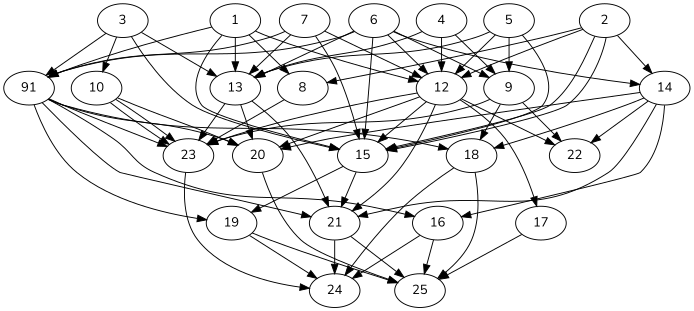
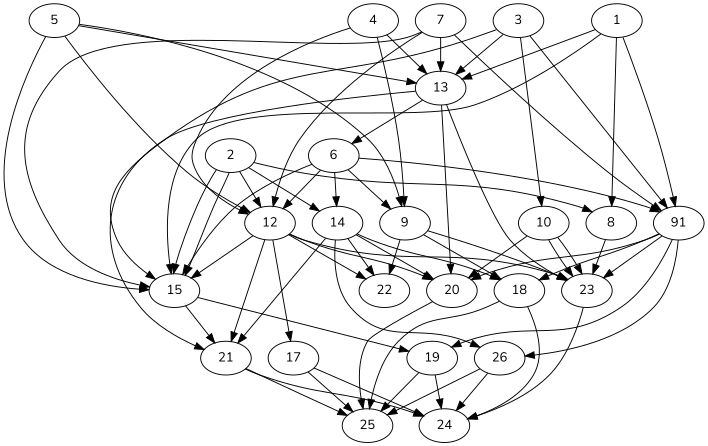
  digraph {
    fontname=Nunito
    node [alpha=0.17 fontname=Nunito]
    edge [fontname=Nunito]
    1 [expect_size=10204160]
    8 [expect_size=50958336]
    n3 [alpha=0.10 expect_size=24693760 label=91]
    12 [alpha=0.07 expect_size=16545792]
    13 [alpha=0.07 expect_size=7772160]
    15 [alpha=0.13 expect_size=9380864]
    23 [alpha=0.03 expect_size=30323712]
    18 [alpha=0.11 expect_size=24660992]
    20 [alpha=0.11 expect_size=40577024]
-   16 [alpha=0.04 expect_size=44892160]
+   16 [alpha=0.04 expect_size=44892160 label=26]
    19 [alpha=0.16 expect_size=17700864]
    21 [alpha=0.08 expect_size=37120000]
    22 [alpha=0.08 expect_size=13349888]
    17 [expect_size=50262016]
    24 [alpha=0.02 expect_size=47636480]
    25 [alpha=0.08 expect_size=15295488]
    2 [alpha=0.16 expect_size=10669056]
    14 [alpha=0.06 expect_size=22930432]
    3 [alpha=0.06 expect_size=42903552]
    10 [alpha=0.19 expect_size=42429440]
    9 [alpha=0.10 expect_size=35224576]
    4 [alpha=0.14 expect_size=12251136]
    5 [alpha=0.15 expect_size=24119296]
    6 [alpha=0.02 expect_size=39128064]
    7 [alpha=0.09 expect_size=39708672]
    1 -> 8
    1 -> n3
-   1 -> 12
    1 -> 13
    1 -> 15
    8 -> 23
    n3 -> 23
    n3 -> 18
    n3 -> 20
    n3 -> 16
    n3 -> 19
-   n3 -> 21
    12 -> 15
    12 -> 23
    12 -> 20
    12 -> 21
    12 -> 22
    12 -> 17
    13 -> 23
    13 -> 20
    13 -> 21
    15 -> 19
    15 -> 21
    23 -> 24
    18 -> 24
    18 -> 25
    20 -> 25
    16 -> 24
    16 -> 25
    19 -> 24
    19 -> 25
    21 -> 24
    21 -> 25
+   17 -> 24
    17 -> 25
    2 -> 8
    2 -> 12
    2 -> 15
    2 -> 15
    2 -> 14
    14 -> 18
    14 -> 20
    14 -> 16
    14 -> 21
    14 -> 22
    3 -> n3
    3 -> 13
    3 -> 15
    3 -> 10
    10 -> 23
    10 -> 23
    10 -> 20
    9 -> 23
    9 -> 18
    9 -> 22
    4 -> 12
    4 -> 13
    4 -> 9
    5 -> 12
    5 -> 13
    5 -> 15
    5 -> 9
    6 -> n3
    6 -> 12
-   6 -> 13
+   13 -> 6
    6 -> 15
    6 -> 14
    6 -> 9
    7 -> n3
    7 -> 12
    7 -> 13
    7 -> 15
  }
